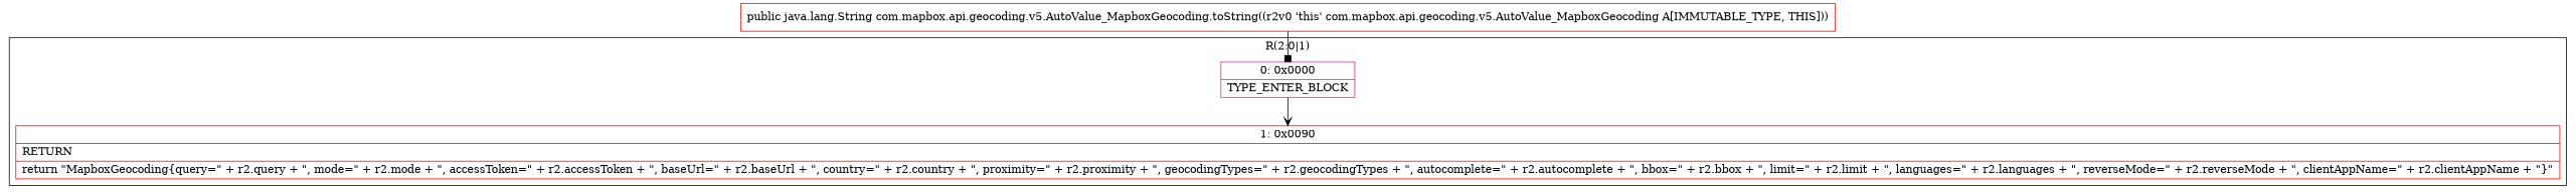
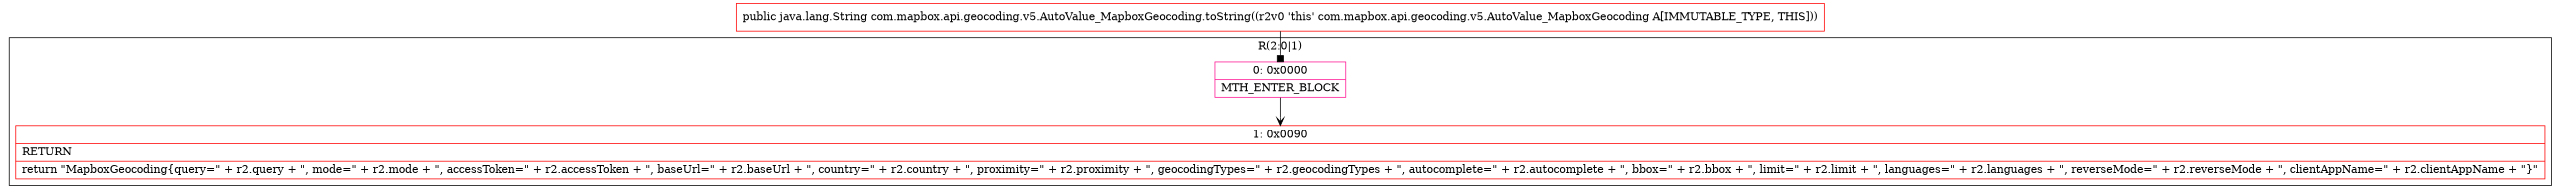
  digraph {
    node [color=red shape=record]
    edge [style=solid]
-   n1 [color=deeppink label="{0\:\ 0x0000|TYPE_ENTER_BLOCK\l}"]
+   n1 [color=deeppink label="{0\:\ 0x0000|MTH_ENTER_BLOCK\l}"]
    n2 [label="{1\:\ 0x0090|RETURN\l|return \"MapboxGeocoding\{query=\" + r2.query + \", mode=\" + r2.mode + \", accessToken=\" + r2.accessToken + \", baseUrl=\" + r2.baseUrl + \", country=\" + r2.country + \", proximity=\" + r2.proximity + \", geocodingTypes=\" + r2.geocodingTypes + \", autocomplete=\" + r2.autocomplete + \", bbox=\" + r2.bbox + \", limit=\" + r2.limit + \", languages=\" + r2.languages + \", reverseMode=\" + r2.reverseMode + \", clientAppName=\" + r2.clientAppName + \"\}\"\l}"]
    n3 [label="{public java.lang.String com.mapbox.api.geocoding.v5.AutoValue_MapboxGeocoding.toString((r2v0 'this' com.mapbox.api.geocoding.v5.AutoValue_MapboxGeocoding A[IMMUTABLE_TYPE, THIS])) }"]
    subgraph cluster_1 {
      label="R(2:0|1)"
      n1
      n2
    }
    n1 -> n2 [arrowhead=vee]
    n3 -> n1 [arrowhead=box]
  }
